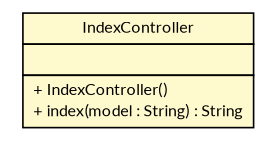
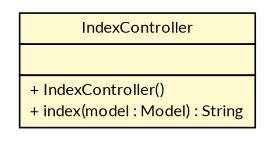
  digraph {
    nodesep=0.25
    ranksep=0.5
    fontname=Lato
-   n1 [fontcolor=black fontname=Lato fontsize=10.0 label=<<table title="edu.easternct.csc231.nationalparks.view.controller.IndexController" border="0" cellborder="1" cellspacing="0" cellpadding="2" port="p" bgcolor="lemonChiffon" href="./IndexController.html"> 		<tr><td><table border="0" cellspacing="0" cellpadding="1"> <tr><td align="center" balign="center"> IndexController </td></tr> 		</table></td></tr> 		<tr><td><table border="0" cellspacing="0" cellpadding="1"> <tr><td align="left" balign="left">  </td></tr> 		</table></td></tr> 		<tr><td><table border="0" cellspacing="0" cellpadding="1"> <tr><td align="left" balign="left"> + IndexController() </td></tr> <tr><td align="left" balign="left"> + index(model : String) : String </td></tr> 		</table></td></tr> 		</table>> shape=plaintext]
+   n1 [fontcolor=black fontname=Lato fontsize=10.0 label=<<table title="edu.easternct.csc231.nationalparks.view.controller.IndexController" border="0" cellborder="1" cellspacing="0" cellpadding="2" port="p" bgcolor="lemonChiffon" href="./IndexController.html"> 		<tr><td><table border="0" cellspacing="0" cellpadding="1"> <tr><td align="center" balign="center"> IndexController </td></tr> 		</table></td></tr> 		<tr><td><table border="0" cellspacing="0" cellpadding="1"> <tr><td align="left" balign="left">  </td></tr> 		</table></td></tr> 		<tr><td><table border="0" cellspacing="0" cellpadding="1"> <tr><td align="left" balign="left"> + IndexController() </td></tr> <tr><td align="left" balign="left"> + index(model : Model) : String </td></tr> 		</table></td></tr> 		</table>> shape=plaintext]
  }
